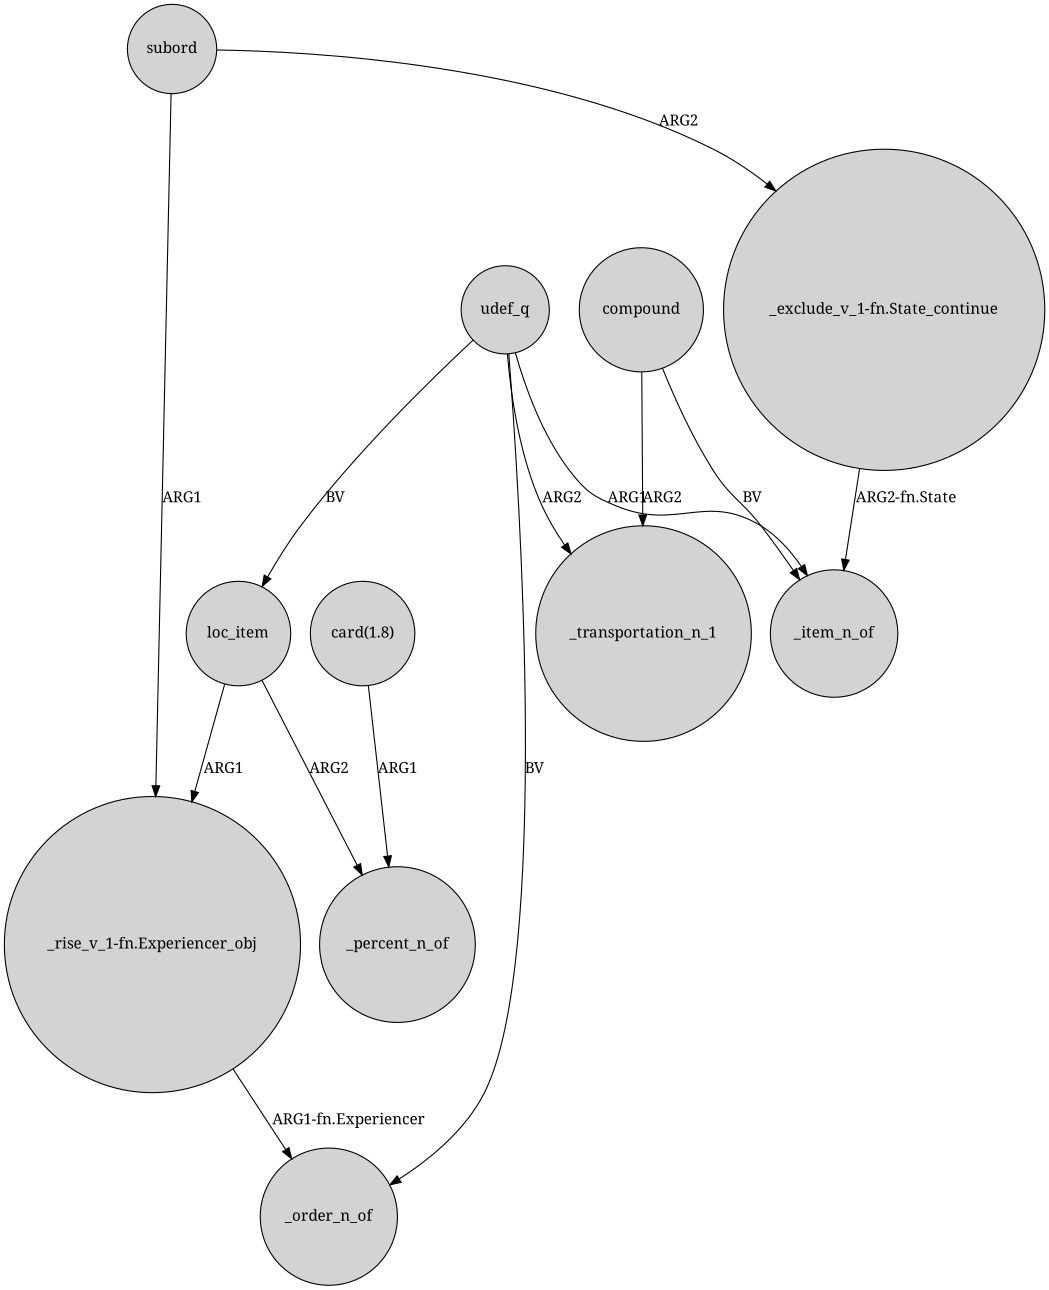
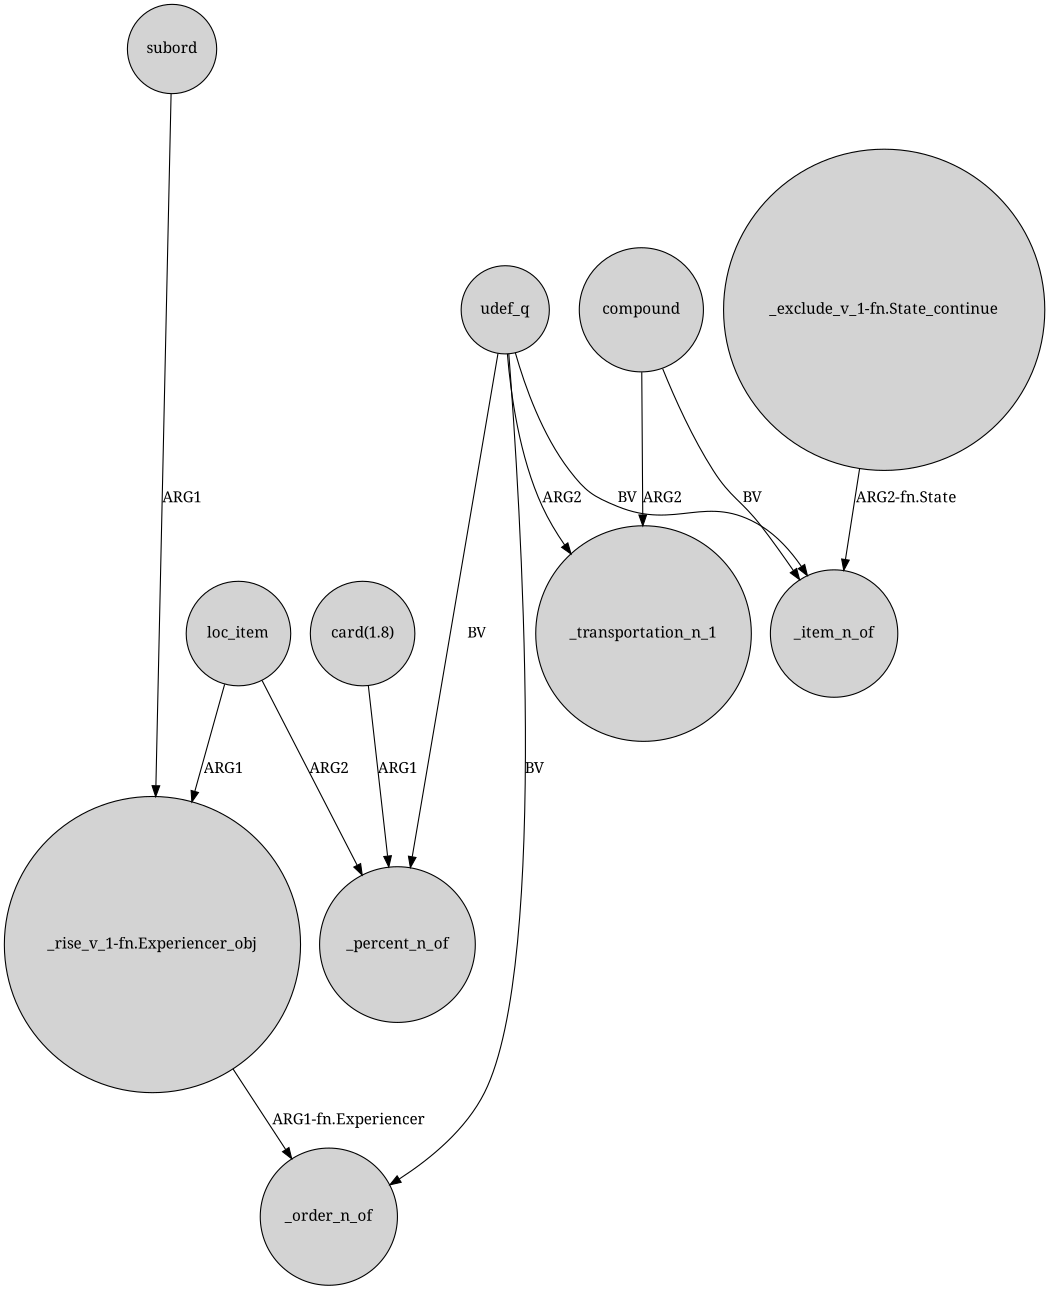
  digraph {
    fontname="Noto Serif"
    node [fontname="Noto Serif" shape=circle style=filled]
    edge [fontname="Noto Serif"]
    udef_q
    _order_n_of
    _percent_n_of
    _transportation_n_1
    _item_n_of
    compound
    "card(1.8)"
    "_exclude_v_1-fn.State_continue"
    subord
    "_rise_v_1-fn.Experiencer_obj"
    n11 [label=loc_item]
    udef_q -> _order_n_of [label=BV]
-   udef_q -> n11 [label=BV]
+   udef_q -> _percent_n_of [label=BV]
    udef_q -> _transportation_n_1 [label=ARG2]
-   udef_q -> _item_n_of [label=ARG1]
+   udef_q -> _item_n_of [label=BV]
    compound -> _transportation_n_1 [label=ARG2]
    compound -> _item_n_of [label=BV]
    "card(1.8)" -> _percent_n_of [label=ARG1]
    "_exclude_v_1-fn.State_continue" -> _item_n_of [label="ARG2-fn.State"]
-   subord -> "_exclude_v_1-fn.State_continue" [label=ARG2]
    subord -> "_rise_v_1-fn.Experiencer_obj" [label=ARG1]
    "_rise_v_1-fn.Experiencer_obj" -> _order_n_of [label="ARG1-fn.Experiencer"]
    n11 -> _percent_n_of [label=ARG2]
    n11 -> "_rise_v_1-fn.Experiencer_obj" [label=ARG1]
  }
